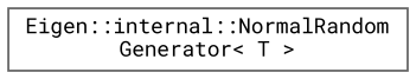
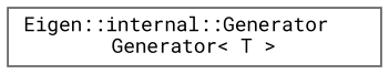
  digraph {
    rankdir=LR
    fontname="Roboto Mono"
-   n1 [color=grey40 fillcolor=white fontname="Roboto Mono" fontsize=10 height=0.2 label="Eigen::internal::NormalRandom\lGenerator\< T \>" shape=box style=filled width=0.4]
+   n1 [color=grey40 fillcolor=white fontname="Roboto Mono" fontsize=10 height=0.2 label="Eigen::internal::Generator\lGenerator\< T \>" shape=box style=filled width=0.4]
  }
